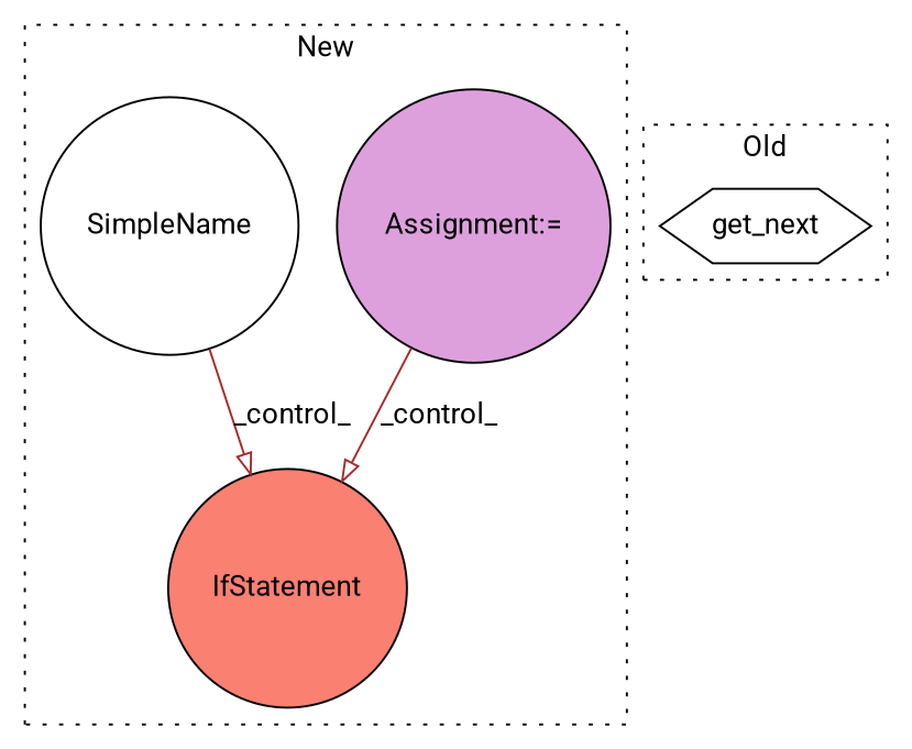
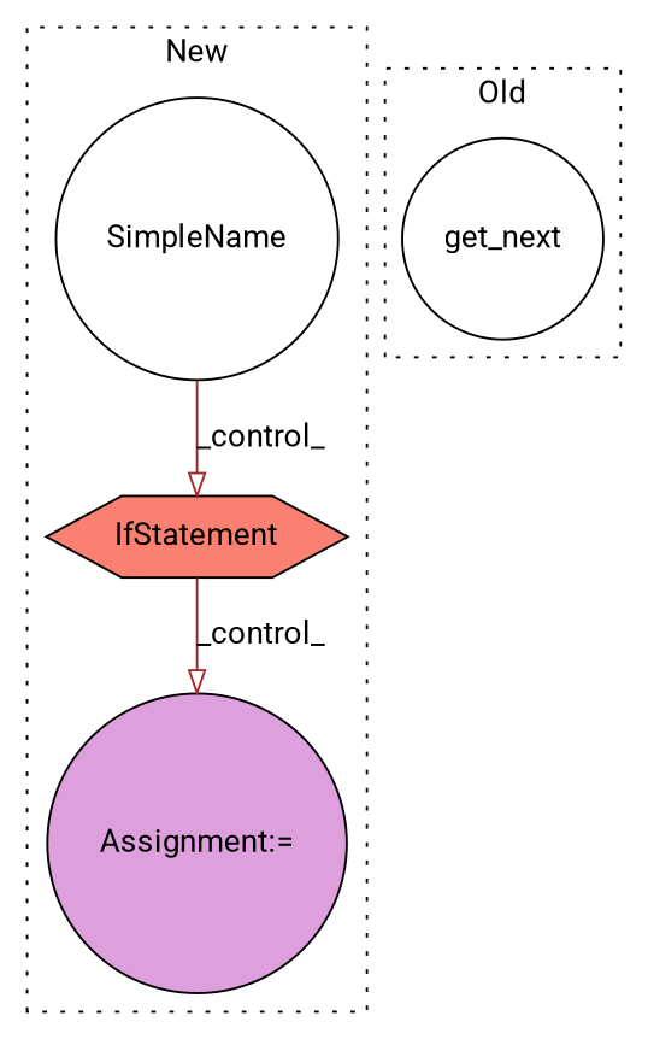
  digraph {
    fontname=Roboto
    node [fillcolor=white fontname=Roboto shape=hexagon style=filled]
    edge [arrowhead=onormal color=brown fontname=Roboto]
-   n1 [a=25 fillcolor=salmon l="4,2" label=IfStatement s="13692,13729" shape=circle]
+   n1 [a=25 fillcolor=salmon l="4,2" label=IfStatement s="13692,13729"]
    n2 [a=7 fillcolor=plum l=1 label="Assignment:=" s=13833 shape=circle]
    n3 [a=42 label=SimpleName shape=circle]
-   n4 [a=32 l=10 label=get_next s=14902]
+   n4 [a=32 l=10 label=get_next s=14902 shape=circle]
    subgraph cluster_1 {
      label=New
      style=dotted
      n1
      n2
      n3
    }
    subgraph cluster_2 {
      label=Old
      style=dotted
      n4
    }
-   n2 -> n1 [label=_control_]
+   n1 -> n2 [label=_control_]
    n3 -> n1 [label=_control_]
  }
